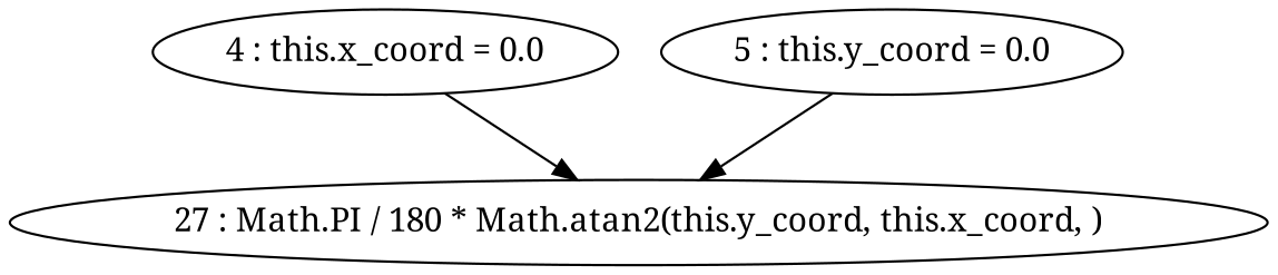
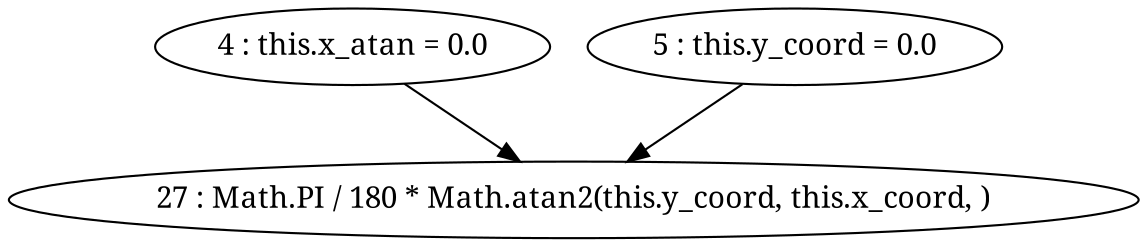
  digraph {
    fontname="Noto Serif"
    node [fontname="Noto Serif"]
    edge [fontname="Noto Serif"]
-   "4 : this.x_coord = 0.0"
+   "4 : this.x_coord = 0.0" [label="4 : this.x_atan = 0.0"]
    "27 : Math.PI / 180 * Math.atan2(this.y_coord, this.x_coord, )"
    "5 : this.y_coord = 0.0"
    "4 : this.x_coord = 0.0" -> "27 : Math.PI / 180 * Math.atan2(this.y_coord, this.x_coord, )"
    "5 : this.y_coord = 0.0" -> "27 : Math.PI / 180 * Math.atan2(this.y_coord, this.x_coord, )"
  }
